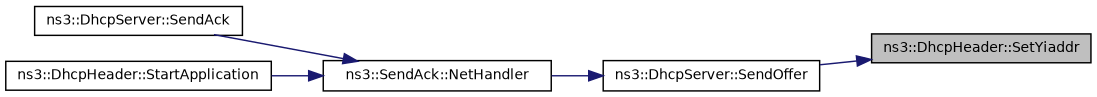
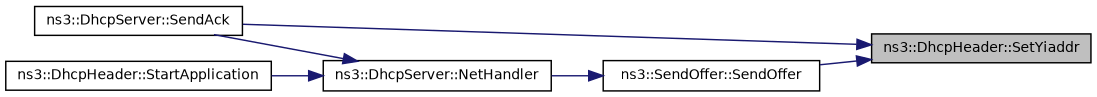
  digraph {
    rankdir=RL
    node [color=black fillcolor=white fontname=Helvetica fontsize=10 shape=record style=filled]
    edge [color=midnightblue dir=back fontname=Helvetica fontsize=10 labelfontname=Helvetica labelfontsize=10 style=solid]
    n1 [fillcolor=grey75 fontcolor=black height=0.2 label="ns3::DhcpHeader::SetYiaddr" width=0.4]
    n2 [height=0.2 label="ns3::DhcpServer::SendAck" width=0.4]
-   n3 [height=0.2 label="ns3::DhcpServer::SendOffer" width=0.4]
-   n4 [height=0.2 label="ns3::SendAck::NetHandler" width=0.4]
+   n3 [height=0.2 label="ns3::SendOffer::SendOffer" width=0.4]
+   n4 [height=0.2 label="ns3::DhcpServer::NetHandler" width=0.4]
    n5 [height=0.2 label="ns3::DhcpHeader::StartApplication" width=0.4]
+   n1 -> n2
    n1 -> n3
    n3 -> n4
    n4 -> n2
    n4 -> n5
  }
